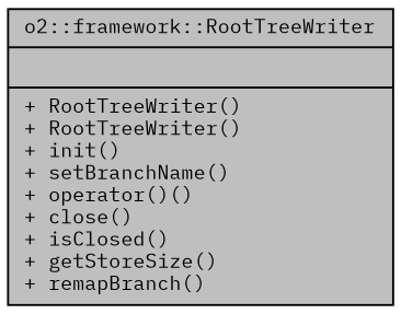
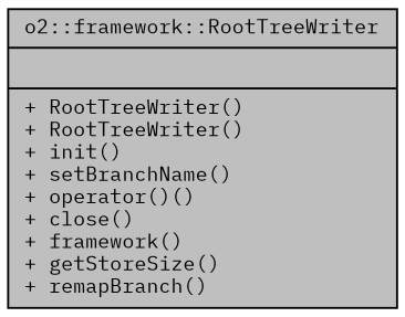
  digraph {
    fontname="IBM Plex Mono"
-   n1 [color=black fillcolor=grey75 fontcolor=black fontname="IBM Plex Mono" fontsize=10 height=0.2 label="{o2::framework::RootTreeWriter\n||+ RootTreeWriter()\l+ RootTreeWriter()\l+ init()\l+ setBranchName()\l+ operator()()\l+ close()\l+ isClosed()\l+ getStoreSize()\l+ remapBranch()\l}" shape=record style=filled width=0.4]
+   n1 [color=black fillcolor=grey75 fontcolor=black fontname="IBM Plex Mono" fontsize=10 height=0.2 label="{o2::framework::RootTreeWriter\n||+ RootTreeWriter()\l+ RootTreeWriter()\l+ init()\l+ setBranchName()\l+ operator()()\l+ close()\l+ framework()\l+ getStoreSize()\l+ remapBranch()\l}" shape=record style=filled width=0.4]
  }
